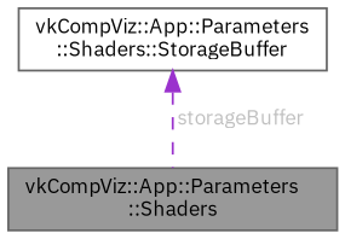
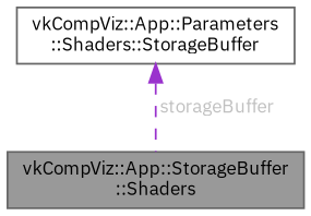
  digraph {
    fontname="IBM Plex Sans"
    node [color=gray40 fontname="IBM Plex Sans" fontsize=10 shape=box style=filled]
-   n1 [fillcolor=grey60 fontcolor=black height=0.2 label="vkCompViz::App::Parameters\l::Shaders" width=0.4]
+   n1 [fillcolor=grey60 fontcolor=black height=0.2 label="vkCompViz::App::StorageBuffer\l::Shaders" width=0.4]
    n2 [fillcolor=white height=0.2 label="vkCompViz::App::Parameters\l::Shaders::StorageBuffer" width=0.4]
    n2 -> n1 [color=darkorchid3 dir=back fontcolor=grey fontname="IBM Plex Sans" fontsize=10 label=" storageBuffer" labelfontname=Helvetica labelfontsize=10 style=dashed]
  }
